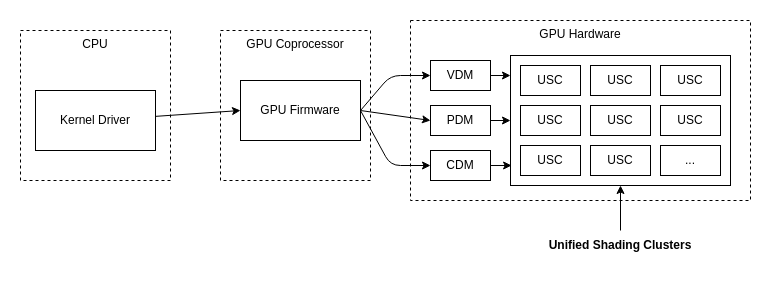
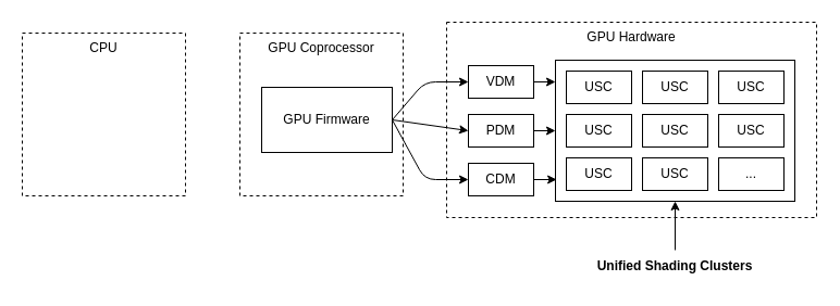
  <mxCell id="0" />
  <mxCell id="1" parent="0" />
  <mxCell id="2" value="CPU" style="rounded=0;whiteSpace=wrap;html=1;dashed=1;verticalAlign=top;fillColor=none;" vertex="1" parent="1"><mxGeometry x="20" y="30" width="150" height="150" as="geometry" /></mxCell>
- <mxCell id="3" style="edgeStyle=none;html=1;entryX=0;entryY=0.5;entryDx=0;entryDy=0;" edge="1" parent="1" source="5" target="10"><mxGeometry relative="1" as="geometry" /></mxCell>
  <mxCell id="4" value="GPU Coprocessor" style="rounded=0;whiteSpace=wrap;html=1;dashed=1;verticalAlign=top;fillColor=none;" vertex="1" parent="1"><mxGeometry x="220" y="30" width="150" height="150" as="geometry" /></mxCell>
- <mxCell id="5" value="Kernel Driver" style="rounded=0;whiteSpace=wrap;html=1;" vertex="1" parent="1"><mxGeometry x="35" y="90" width="120" height="60" as="geometry" /></mxCell>
  <mxCell id="6" value="GPU Hardware" style="rounded=0;whiteSpace=wrap;html=1;dashed=1;verticalAlign=top;fillColor=none;" vertex="1" parent="1"><mxGeometry x="410" y="20" width="340" height="180" as="geometry" /></mxCell>
  <mxCell id="7" style="edgeStyle=none;html=1;exitX=1;exitY=0.5;exitDx=0;exitDy=0;entryX=0;entryY=0.5;entryDx=0;entryDy=0;" edge="1" parent="1" source="10" target="14"><mxGeometry relative="1" as="geometry"><mxPoint x="400" y="120" as="targetPoint" /><Array as="points"><mxPoint x="390" y="75" /></Array></mxGeometry></mxCell>
  <mxCell id="8" style="edgeStyle=none;html=1;exitX=1;exitY=0.5;exitDx=0;exitDy=0;entryX=0;entryY=0.5;entryDx=0;entryDy=0;" edge="1" parent="1" source="10" target="12"><mxGeometry relative="1" as="geometry" /></mxCell>
  <mxCell id="9" style="edgeStyle=none;html=1;exitX=1;exitY=0.5;exitDx=0;exitDy=0;entryX=0;entryY=0.5;entryDx=0;entryDy=0;" edge="1" parent="1" source="10" target="16"><mxGeometry relative="1" as="geometry"><Array as="points"><mxPoint x="390" y="165" /></Array></mxGeometry></mxCell>
  <mxCell id="10" value="GPU Firmware" style="rounded=0;whiteSpace=wrap;html=1;" vertex="1" parent="1"><mxGeometry x="240" y="80" width="120" height="60" as="geometry" /></mxCell>
  <mxCell id="11" style="edgeStyle=none;html=1;exitX=1;exitY=0.5;exitDx=0;exitDy=0;" edge="1" parent="1" source="12" target="27"><mxGeometry relative="1" as="geometry" /></mxCell>
  <mxCell id="12" value="PDM" style="rounded=0;whiteSpace=wrap;html=1;fillColor=none;" vertex="1" parent="1"><mxGeometry x="430" y="105" width="60" height="30" as="geometry" /></mxCell>
  <mxCell id="13" style="edgeStyle=none;html=1;exitX=1;exitY=0.5;exitDx=0;exitDy=0;entryX=0;entryY=0.154;entryDx=0;entryDy=0;entryPerimeter=0;" edge="1" parent="1" source="14" target="27"><mxGeometry relative="1" as="geometry" /></mxCell>
  <mxCell id="14" value="VDM" style="rounded=0;whiteSpace=wrap;html=1;fillColor=none;" vertex="1" parent="1"><mxGeometry x="430" y="60" width="60" height="30" as="geometry" /></mxCell>
  <mxCell id="15" style="edgeStyle=none;html=1;exitX=1;exitY=0.5;exitDx=0;exitDy=0;entryX=0.005;entryY=0.846;entryDx=0;entryDy=0;entryPerimeter=0;" edge="1" parent="1" source="16" target="27"><mxGeometry relative="1" as="geometry" /></mxCell>
  <mxCell id="16" value="CDM" style="rounded=0;whiteSpace=wrap;html=1;fillColor=none;" vertex="1" parent="1"><mxGeometry x="430" y="150" width="60" height="30" as="geometry" /></mxCell>
  <mxCell id="17" value="" style="group" vertex="1" connectable="0" parent="1"><mxGeometry x="510" y="55" width="220" height="130" as="geometry" /></mxCell>
  <mxCell id="18" value="USC" style="rounded=0;whiteSpace=wrap;html=1;fillColor=none;" vertex="1" parent="17"><mxGeometry x="10" y="10" width="60" height="30" as="geometry" /></mxCell>
  <mxCell id="19" value="USC" style="rounded=0;whiteSpace=wrap;html=1;fillColor=none;" vertex="1" parent="17"><mxGeometry x="80" y="10" width="60" height="30" as="geometry" /></mxCell>
  <mxCell id="20" value="USC" style="rounded=0;whiteSpace=wrap;html=1;fillColor=none;" vertex="1" parent="17"><mxGeometry x="150" y="10" width="60" height="30" as="geometry" /></mxCell>
  <mxCell id="21" value="USC" style="rounded=0;whiteSpace=wrap;html=1;fillColor=none;" vertex="1" parent="17"><mxGeometry x="10" y="50" width="60" height="30" as="geometry" /></mxCell>
  <mxCell id="22" value="USC" style="rounded=0;whiteSpace=wrap;html=1;fillColor=none;" vertex="1" parent="17"><mxGeometry x="80" y="50" width="60" height="30" as="geometry" /></mxCell>
  <mxCell id="23" value="USC" style="rounded=0;whiteSpace=wrap;html=1;fillColor=none;" vertex="1" parent="17"><mxGeometry x="150" y="50" width="60" height="30" as="geometry" /></mxCell>
  <mxCell id="24" value="USC" style="rounded=0;whiteSpace=wrap;html=1;fillColor=none;" vertex="1" parent="17"><mxGeometry x="10" y="90" width="60" height="30" as="geometry" /></mxCell>
  <mxCell id="25" value="USC" style="rounded=0;whiteSpace=wrap;html=1;fillColor=none;" vertex="1" parent="17"><mxGeometry x="80" y="90" width="60" height="30" as="geometry" /></mxCell>
  <mxCell id="26" value="..." style="rounded=0;whiteSpace=wrap;html=1;fillColor=none;" vertex="1" parent="17"><mxGeometry x="150" y="90" width="60" height="30" as="geometry" /></mxCell>
  <mxCell id="27" value="" style="rounded=0;whiteSpace=wrap;html=1;fillColor=none;" vertex="1" parent="17"><mxGeometry width="220" height="130" as="geometry" /></mxCell>
  <mxCell id="28" style="edgeStyle=none;html=1;exitX=0.5;exitY=0;exitDx=0;exitDy=0;entryX=0.5;entryY=1;entryDx=0;entryDy=0;fontSize=12;" edge="1" parent="1" source="29" target="27"><mxGeometry relative="1" as="geometry" /></mxCell>
  <mxCell id="29" value="&lt;font style=&quot;font-size: 12px;&quot;&gt;&lt;b&gt;Unified Shading Clusters&lt;/b&gt;&lt;/font&gt;" style="text;html=1;strokeColor=none;fillColor=none;align=center;verticalAlign=middle;whiteSpace=wrap;overflow=hidden;" vertex="1" parent="1"><mxGeometry x="510" y="230" width="220" height="30" as="geometry" /></mxCell>
